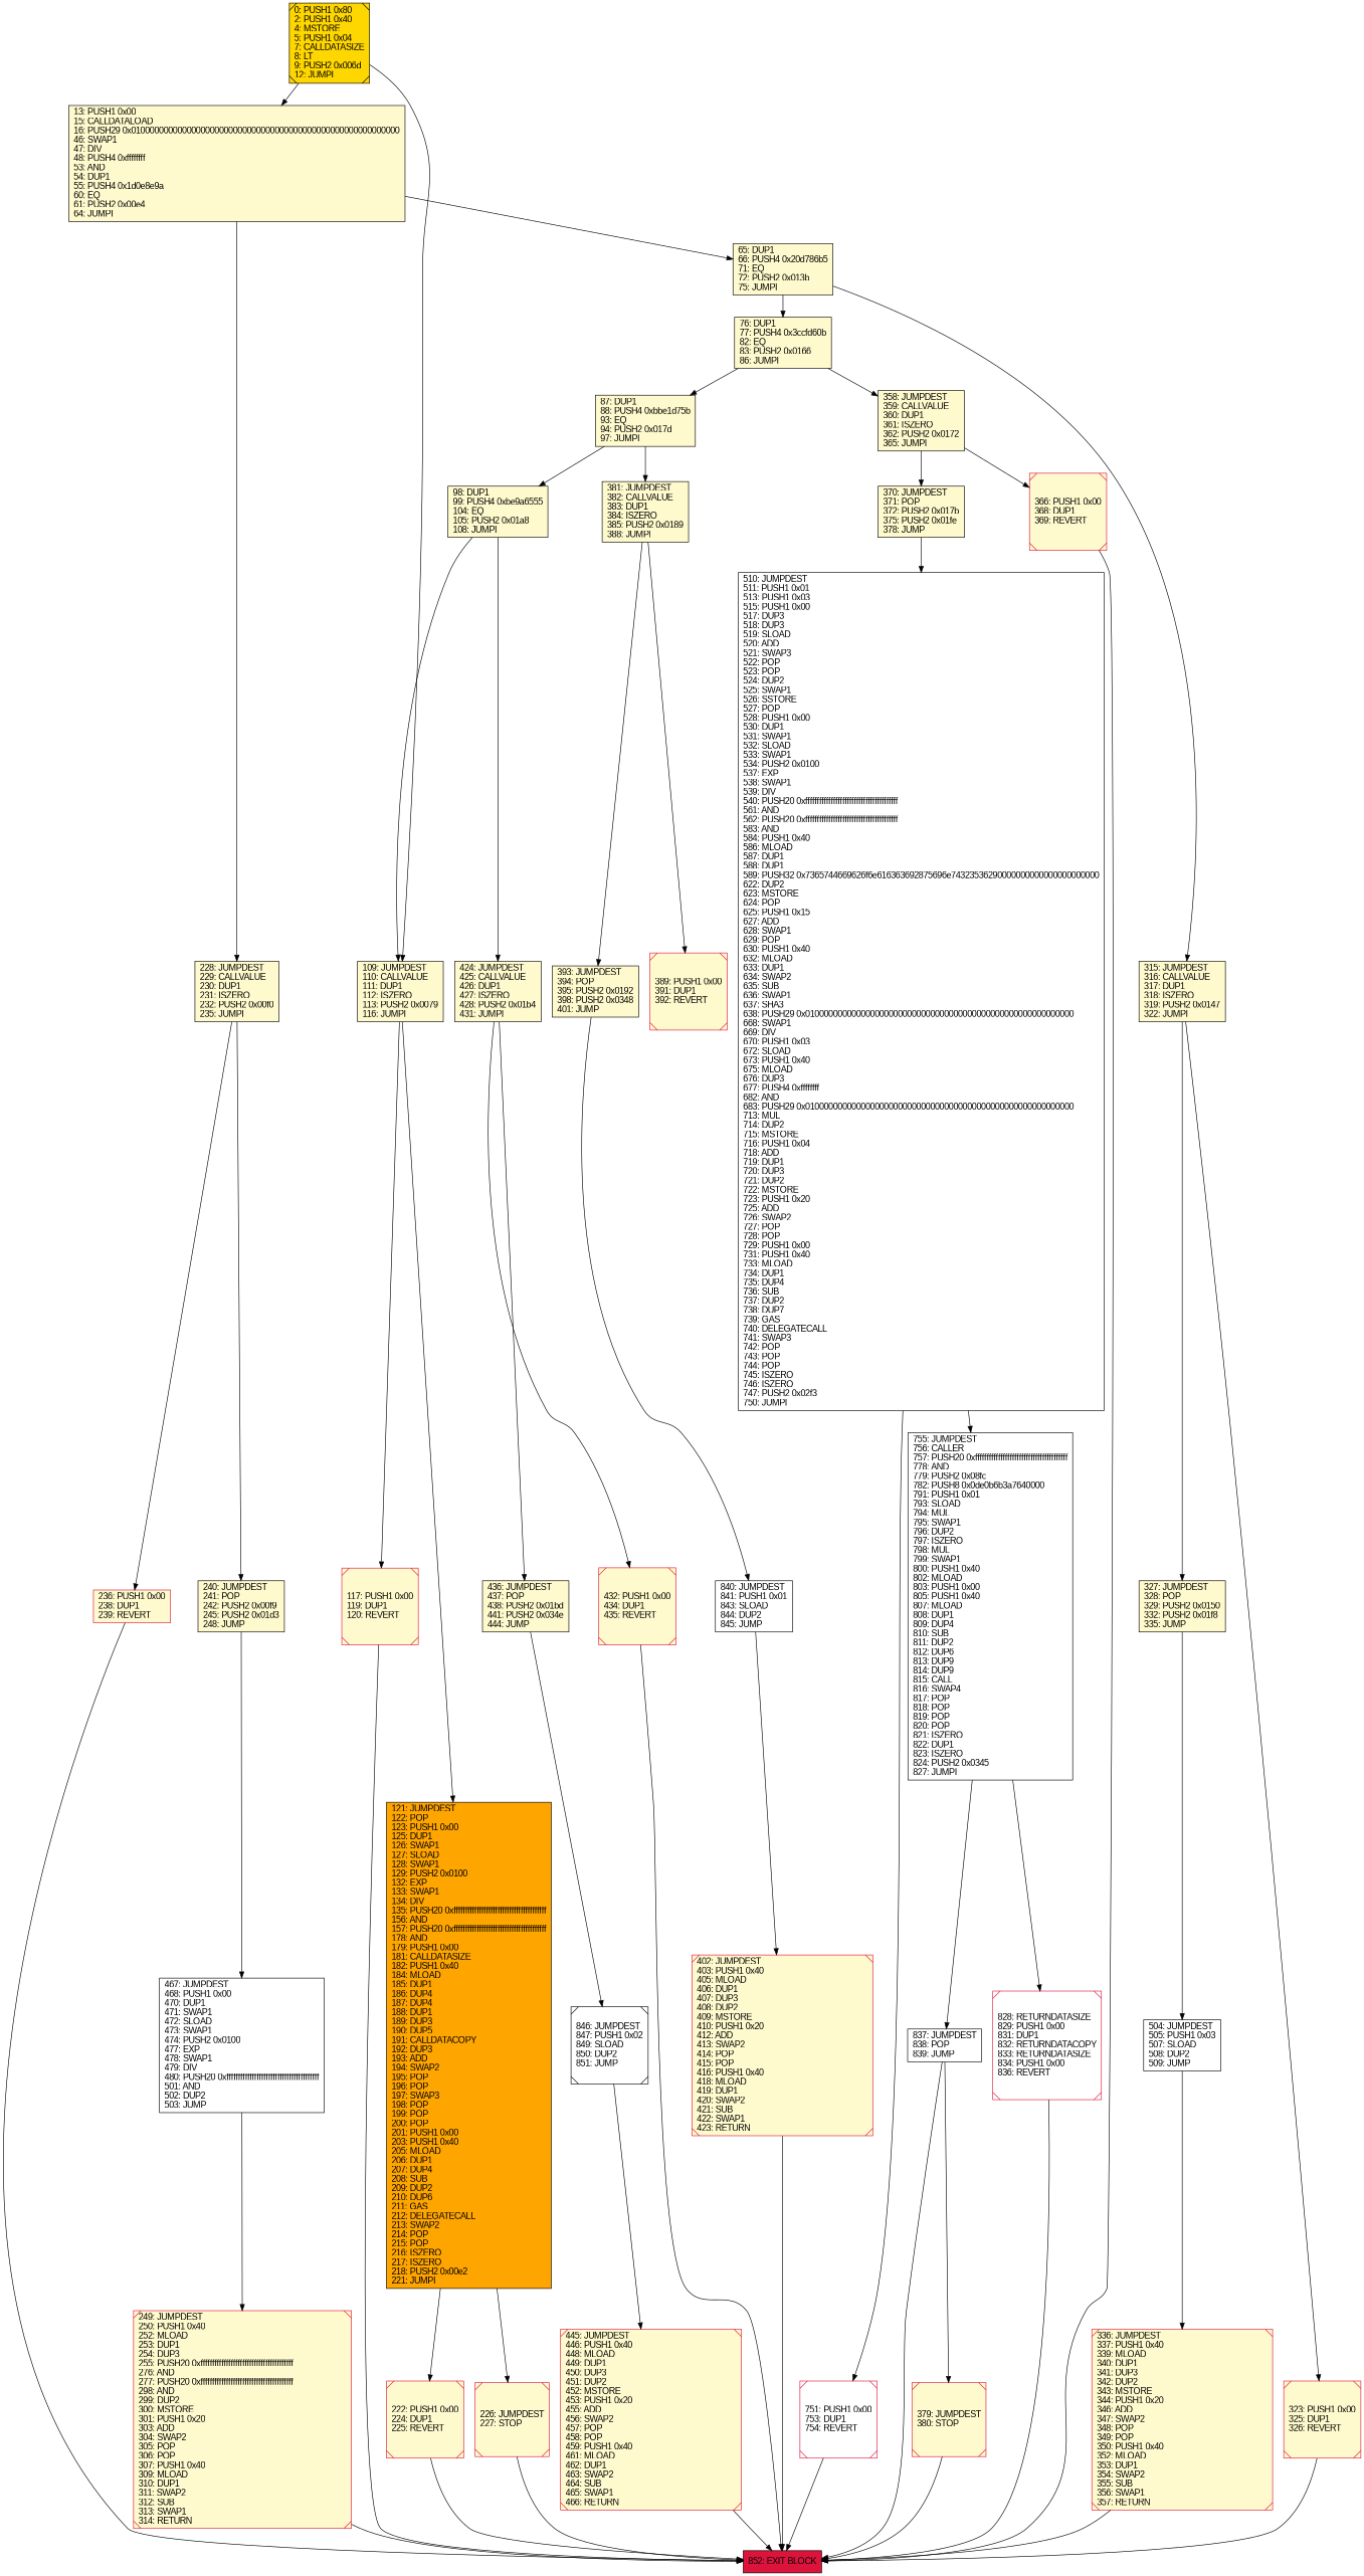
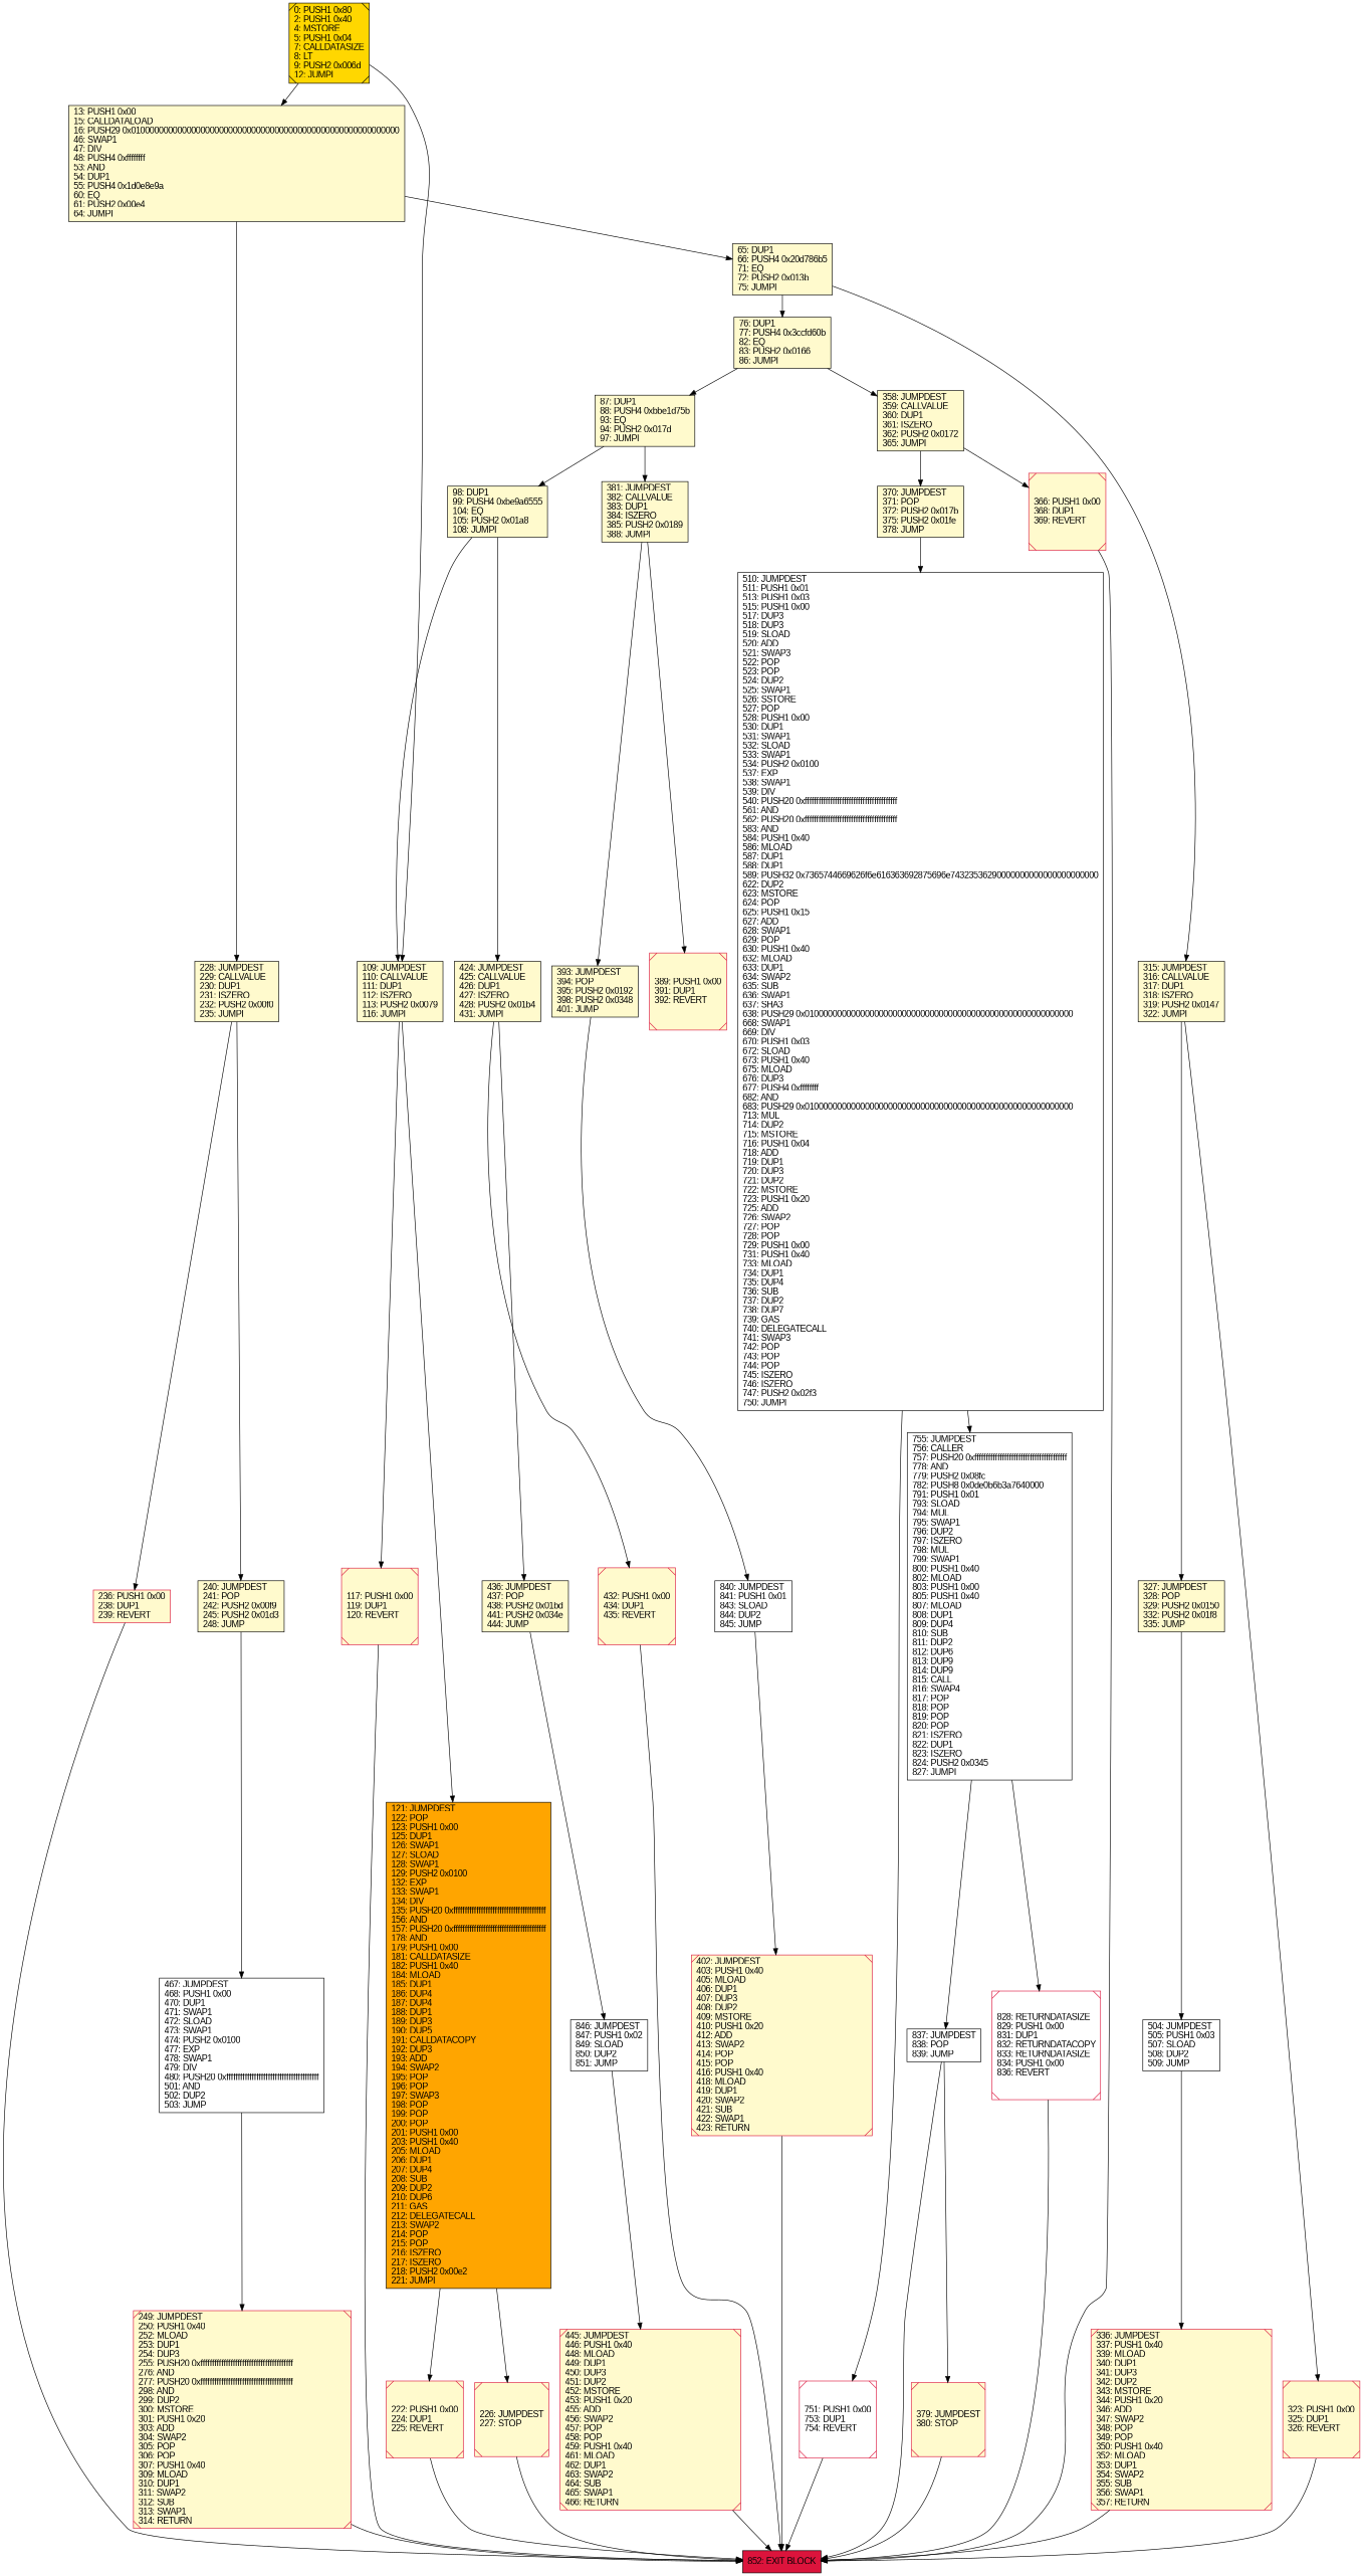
  digraph {
    rankdir=UD
    node [color=black fillcolor=lemonchiffon fontcolor=black fontname=arial shape=box style=filled]
    n1 [label="327: JUMPDEST\l328: POP\l329: PUSH2 0x0150\l332: PUSH2 0x01f8\l335: JUMP\l"]
    n2 [fillcolor=white label="504: JUMPDEST\l505: PUSH1 0x03\l507: SLOAD\l508: DUP2\l509: JUMP\l"]
    n3 [color=crimson label="336: JUMPDEST\l337: PUSH1 0x40\l339: MLOAD\l340: DUP1\l341: DUP3\l342: DUP2\l343: MSTORE\l344: PUSH1 0x20\l346: ADD\l347: SWAP2\l348: POP\l349: POP\l350: PUSH1 0x40\l352: MLOAD\l353: DUP1\l354: SWAP2\l355: SUB\l356: SWAP1\l357: RETURN\l" shape=Msquare]
    n4 [fillcolor=white label="510: JUMPDEST\l511: PUSH1 0x01\l513: PUSH1 0x03\l515: PUSH1 0x00\l517: DUP3\l518: DUP3\l519: SLOAD\l520: ADD\l521: SWAP3\l522: POP\l523: POP\l524: DUP2\l525: SWAP1\l526: SSTORE\l527: POP\l528: PUSH1 0x00\l530: DUP1\l531: SWAP1\l532: SLOAD\l533: SWAP1\l534: PUSH2 0x0100\l537: EXP\l538: SWAP1\l539: DIV\l540: PUSH20 0xffffffffffffffffffffffffffffffffffffffff\l561: AND\l562: PUSH20 0xffffffffffffffffffffffffffffffffffffffff\l583: AND\l584: PUSH1 0x40\l586: MLOAD\l587: DUP1\l588: DUP1\l589: PUSH32 0x7365744669626f6e616363692875696e74323536290000000000000000000000\l622: DUP2\l623: MSTORE\l624: POP\l625: PUSH1 0x15\l627: ADD\l628: SWAP1\l629: POP\l630: PUSH1 0x40\l632: MLOAD\l633: DUP1\l634: SWAP2\l635: SUB\l636: SWAP1\l637: SHA3\l638: PUSH29 0x0100000000000000000000000000000000000000000000000000000000\l668: SWAP1\l669: DIV\l670: PUSH1 0x03\l672: SLOAD\l673: PUSH1 0x40\l675: MLOAD\l676: DUP3\l677: PUSH4 0xffffffff\l682: AND\l683: PUSH29 0x0100000000000000000000000000000000000000000000000000000000\l713: MUL\l714: DUP2\l715: MSTORE\l716: PUSH1 0x04\l718: ADD\l719: DUP1\l720: DUP3\l721: DUP2\l722: MSTORE\l723: PUSH1 0x20\l725: ADD\l726: SWAP2\l727: POP\l728: POP\l729: PUSH1 0x00\l731: PUSH1 0x40\l733: MLOAD\l734: DUP1\l735: DUP4\l736: SUB\l737: DUP2\l738: DUP7\l739: GAS\l740: DELEGATECALL\l741: SWAP3\l742: POP\l743: POP\l744: POP\l745: ISZERO\l746: ISZERO\l747: PUSH2 0x02f3\l750: JUMPI\l"]
    n5 [fillcolor=white label="755: JUMPDEST\l756: CALLER\l757: PUSH20 0xffffffffffffffffffffffffffffffffffffffff\l778: AND\l779: PUSH2 0x08fc\l782: PUSH8 0x0de0b6b3a7640000\l791: PUSH1 0x01\l793: SLOAD\l794: MUL\l795: SWAP1\l796: DUP2\l797: ISZERO\l798: MUL\l799: SWAP1\l800: PUSH1 0x40\l802: MLOAD\l803: PUSH1 0x00\l805: PUSH1 0x40\l807: MLOAD\l808: DUP1\l809: DUP4\l810: SUB\l811: DUP2\l812: DUP6\l813: DUP9\l814: DUP9\l815: CALL\l816: SWAP4\l817: POP\l818: POP\l819: POP\l820: POP\l821: ISZERO\l822: DUP1\l823: ISZERO\l824: PUSH2 0x0345\l827: JUMPI\l"]
    n6 [color=crimson fillcolor=white label="751: PUSH1 0x00\l753: DUP1\l754: REVERT\l" shape=Msquare]
    n7 [fillcolor=white label="837: JUMPDEST\l838: POP\l839: JUMP\l"]
    n8 [color=crimson fillcolor=white label="828: RETURNDATASIZE\l829: PUSH1 0x00\l831: DUP1\l832: RETURNDATACOPY\l833: RETURNDATASIZE\l834: PUSH1 0x00\l836: REVERT\l" shape=Msquare]
    n9 [fillcolor=crimson label="852: EXIT BLOCK\l"]
    n10 [color=crimson label="379: JUMPDEST\l380: STOP\l" shape=Msquare]
    n11 [label="109: JUMPDEST\l110: CALLVALUE\l111: DUP1\l112: ISZERO\l113: PUSH2 0x0079\l116: JUMPI\l"]
    n12 [color=crimson label="117: PUSH1 0x00\l119: DUP1\l120: REVERT\l" shape=Msquare]
    n13 [fillcolor=orange label="121: JUMPDEST\l122: POP\l123: PUSH1 0x00\l125: DUP1\l126: SWAP1\l127: SLOAD\l128: SWAP1\l129: PUSH2 0x0100\l132: EXP\l133: SWAP1\l134: DIV\l135: PUSH20 0xffffffffffffffffffffffffffffffffffffffff\l156: AND\l157: PUSH20 0xffffffffffffffffffffffffffffffffffffffff\l178: AND\l179: PUSH1 0x00\l181: CALLDATASIZE\l182: PUSH1 0x40\l184: MLOAD\l185: DUP1\l186: DUP4\l187: DUP4\l188: DUP1\l189: DUP3\l190: DUP5\l191: CALLDATACOPY\l192: DUP3\l193: ADD\l194: SWAP2\l195: POP\l196: POP\l197: SWAP3\l198: POP\l199: POP\l200: POP\l201: PUSH1 0x00\l203: PUSH1 0x40\l205: MLOAD\l206: DUP1\l207: DUP4\l208: SUB\l209: DUP2\l210: DUP6\l211: GAS\l212: DELEGATECALL\l213: SWAP2\l214: POP\l215: POP\l216: ISZERO\l217: ISZERO\l218: PUSH2 0x00e2\l221: JUMPI\l"]
    n14 [color=crimson label="226: JUMPDEST\l227: STOP\l" shape=Msquare]
    n15 [color=crimson label="222: PUSH1 0x00\l224: DUP1\l225: REVERT\l" shape=Msquare]
    n16 [label="13: PUSH1 0x00\l15: CALLDATALOAD\l16: PUSH29 0x0100000000000000000000000000000000000000000000000000000000\l46: SWAP1\l47: DIV\l48: PUSH4 0xffffffff\l53: AND\l54: DUP1\l55: PUSH4 0x1d0e8e9a\l60: EQ\l61: PUSH2 0x00e4\l64: JUMPI\l"]
    n17 [label="65: DUP1\l66: PUSH4 0x20d786b5\l71: EQ\l72: PUSH2 0x013b\l75: JUMPI\l"]
    n18 [label="228: JUMPDEST\l229: CALLVALUE\l230: DUP1\l231: ISZERO\l232: PUSH2 0x00f0\l235: JUMPI\l"]
    n19 [label="76: DUP1\l77: PUSH4 0x3ccfd60b\l82: EQ\l83: PUSH2 0x0166\l86: JUMPI\l"]
    n20 [label="315: JUMPDEST\l316: CALLVALUE\l317: DUP1\l318: ISZERO\l319: PUSH2 0x0147\l322: JUMPI\l"]
    n21 [color=crimson label="236: PUSH1 0x00\l238: DUP1\l239: REVERT\l"]
    n22 [label="240: JUMPDEST\l241: POP\l242: PUSH2 0x00f9\l245: PUSH2 0x01d3\l248: JUMP\l"]
    n23 [color=crimson label="445: JUMPDEST\l446: PUSH1 0x40\l448: MLOAD\l449: DUP1\l450: DUP3\l451: DUP2\l452: MSTORE\l453: PUSH1 0x20\l455: ADD\l456: SWAP2\l457: POP\l458: POP\l459: PUSH1 0x40\l461: MLOAD\l462: DUP1\l463: SWAP2\l464: SUB\l465: SWAP1\l466: RETURN\l" shape=Msquare]
    n24 [color=crimson label="366: PUSH1 0x00\l368: DUP1\l369: REVERT\l" shape=Msquare]
    n25 [color=crimson label="432: PUSH1 0x00\l434: DUP1\l435: REVERT\l" shape=Msquare]
    n26 [label="358: JUMPDEST\l359: CALLVALUE\l360: DUP1\l361: ISZERO\l362: PUSH2 0x0172\l365: JUMPI\l"]
    n27 [label="87: DUP1\l88: PUSH4 0xbbe1d75b\l93: EQ\l94: PUSH2 0x017d\l97: JUMPI\l"]
    n28 [color=crimson label="323: PUSH1 0x00\l325: DUP1\l326: REVERT\l" shape=Msquare]
    n29 [label="370: JUMPDEST\l371: POP\l372: PUSH2 0x017b\l375: PUSH2 0x01fe\l378: JUMP\l"]
    n30 [label="98: DUP1\l99: PUSH4 0xbe9a6555\l104: EQ\l105: PUSH2 0x01a8\l108: JUMPI\l"]
    n31 [label="381: JUMPDEST\l382: CALLVALUE\l383: DUP1\l384: ISZERO\l385: PUSH2 0x0189\l388: JUMPI\l"]
    n32 [fillcolor=white label="467: JUMPDEST\l468: PUSH1 0x00\l470: DUP1\l471: SWAP1\l472: SLOAD\l473: SWAP1\l474: PUSH2 0x0100\l477: EXP\l478: SWAP1\l479: DIV\l480: PUSH20 0xffffffffffffffffffffffffffffffffffffffff\l501: AND\l502: DUP2\l503: JUMP\l"]
    n33 [label="424: JUMPDEST\l425: CALLVALUE\l426: DUP1\l427: ISZERO\l428: PUSH2 0x01b4\l431: JUMPI\l"]
    n34 [label="436: JUMPDEST\l437: POP\l438: PUSH2 0x01bd\l441: PUSH2 0x034e\l444: JUMP\l"]
-   n35 [fillcolor=white label="846: JUMPDEST\l847: PUSH1 0x02\l849: SLOAD\l850: DUP2\l851: JUMP\l" shape=Msquare]
+   n35 [fillcolor=white label="846: JUMPDEST\l847: PUSH1 0x02\l849: SLOAD\l850: DUP2\l851: JUMP\l"]
    n36 [fillcolor=white label="840: JUMPDEST\l841: PUSH1 0x01\l843: SLOAD\l844: DUP2\l845: JUMP\l"]
    n37 [color=crimson label="402: JUMPDEST\l403: PUSH1 0x40\l405: MLOAD\l406: DUP1\l407: DUP3\l408: DUP2\l409: MSTORE\l410: PUSH1 0x20\l412: ADD\l413: SWAP2\l414: POP\l415: POP\l416: PUSH1 0x40\l418: MLOAD\l419: DUP1\l420: SWAP2\l421: SUB\l422: SWAP1\l423: RETURN\l" shape=Msquare]
    n38 [color=crimson label="389: PUSH1 0x00\l391: DUP1\l392: REVERT\l" shape=Msquare]
    n39 [label="393: JUMPDEST\l394: POP\l395: PUSH2 0x0192\l398: PUSH2 0x0348\l401: JUMP\l"]
    n40 [color=crimson label="249: JUMPDEST\l250: PUSH1 0x40\l252: MLOAD\l253: DUP1\l254: DUP3\l255: PUSH20 0xffffffffffffffffffffffffffffffffffffffff\l276: AND\l277: PUSH20 0xffffffffffffffffffffffffffffffffffffffff\l298: AND\l299: DUP2\l300: MSTORE\l301: PUSH1 0x20\l303: ADD\l304: SWAP2\l305: POP\l306: POP\l307: PUSH1 0x40\l309: MLOAD\l310: DUP1\l311: SWAP2\l312: SUB\l313: SWAP1\l314: RETURN\l" shape=Msquare]
    n41 [fillcolor=gold label="0: PUSH1 0x80\l2: PUSH1 0x40\l4: MSTORE\l5: PUSH1 0x04\l7: CALLDATASIZE\l8: LT\l9: PUSH2 0x006d\l12: JUMPI\l" shape=Msquare]
    n1 -> n2
    n2 -> n3
    n3 -> n9
    n4 -> n5
    n4 -> n6
    n5 -> n7
    n5 -> n8
    n6 -> n9
    n7 -> n9
    n7 -> n10
    n8 -> n9
    n10 -> n9
    n11 -> n12
    n11 -> n13
    n12 -> n9
    n13 -> n14
    n13 -> n15
    n14 -> n9
    n15 -> n9
    n16 -> n17
    n16 -> n18
    n17 -> n19
    n17 -> n20
    n18 -> n21
    n18 -> n22
    n19 -> n26
    n19 -> n27
    n20 -> n1
    n20 -> n28
    n21 -> n9
    n22 -> n32
    n23 -> n9
    n24 -> n9
    n25 -> n9
    n26 -> n24
    n26 -> n29
    n27 -> n30
    n27 -> n31
    n28 -> n9
    n29 -> n4
    n30 -> n11
    n30 -> n33
    n31 -> n38
    n31 -> n39
    n32 -> n40
    n33 -> n25
    n33 -> n34
    n34 -> n35
    n35 -> n23
    n36 -> n37
    n37 -> n9
    n39 -> n36
    n40 -> n9
    n41 -> n11
    n41 -> n16
  }
